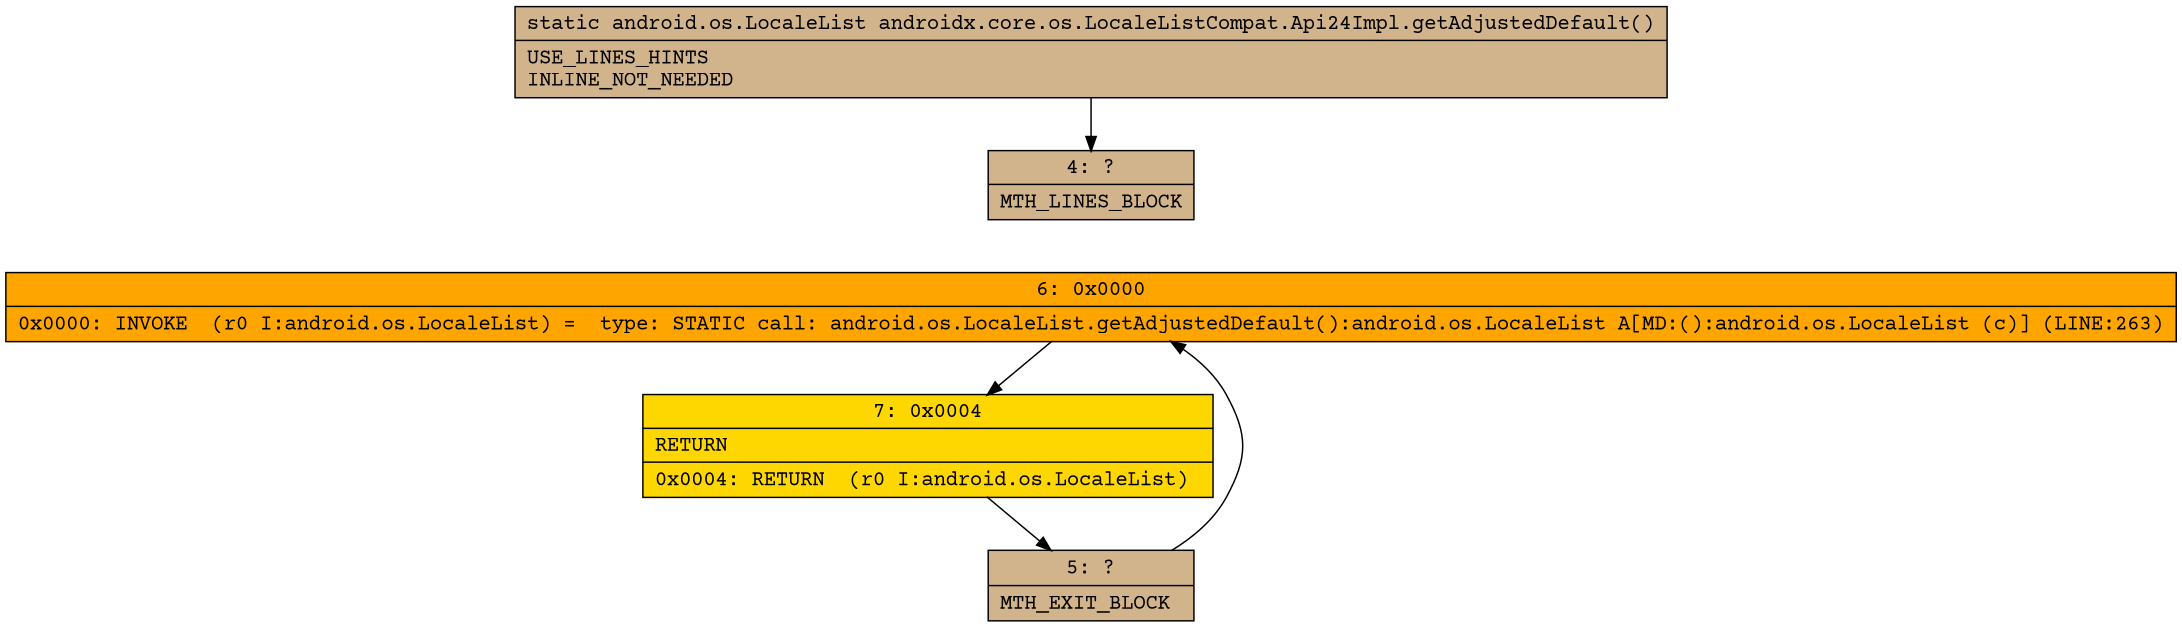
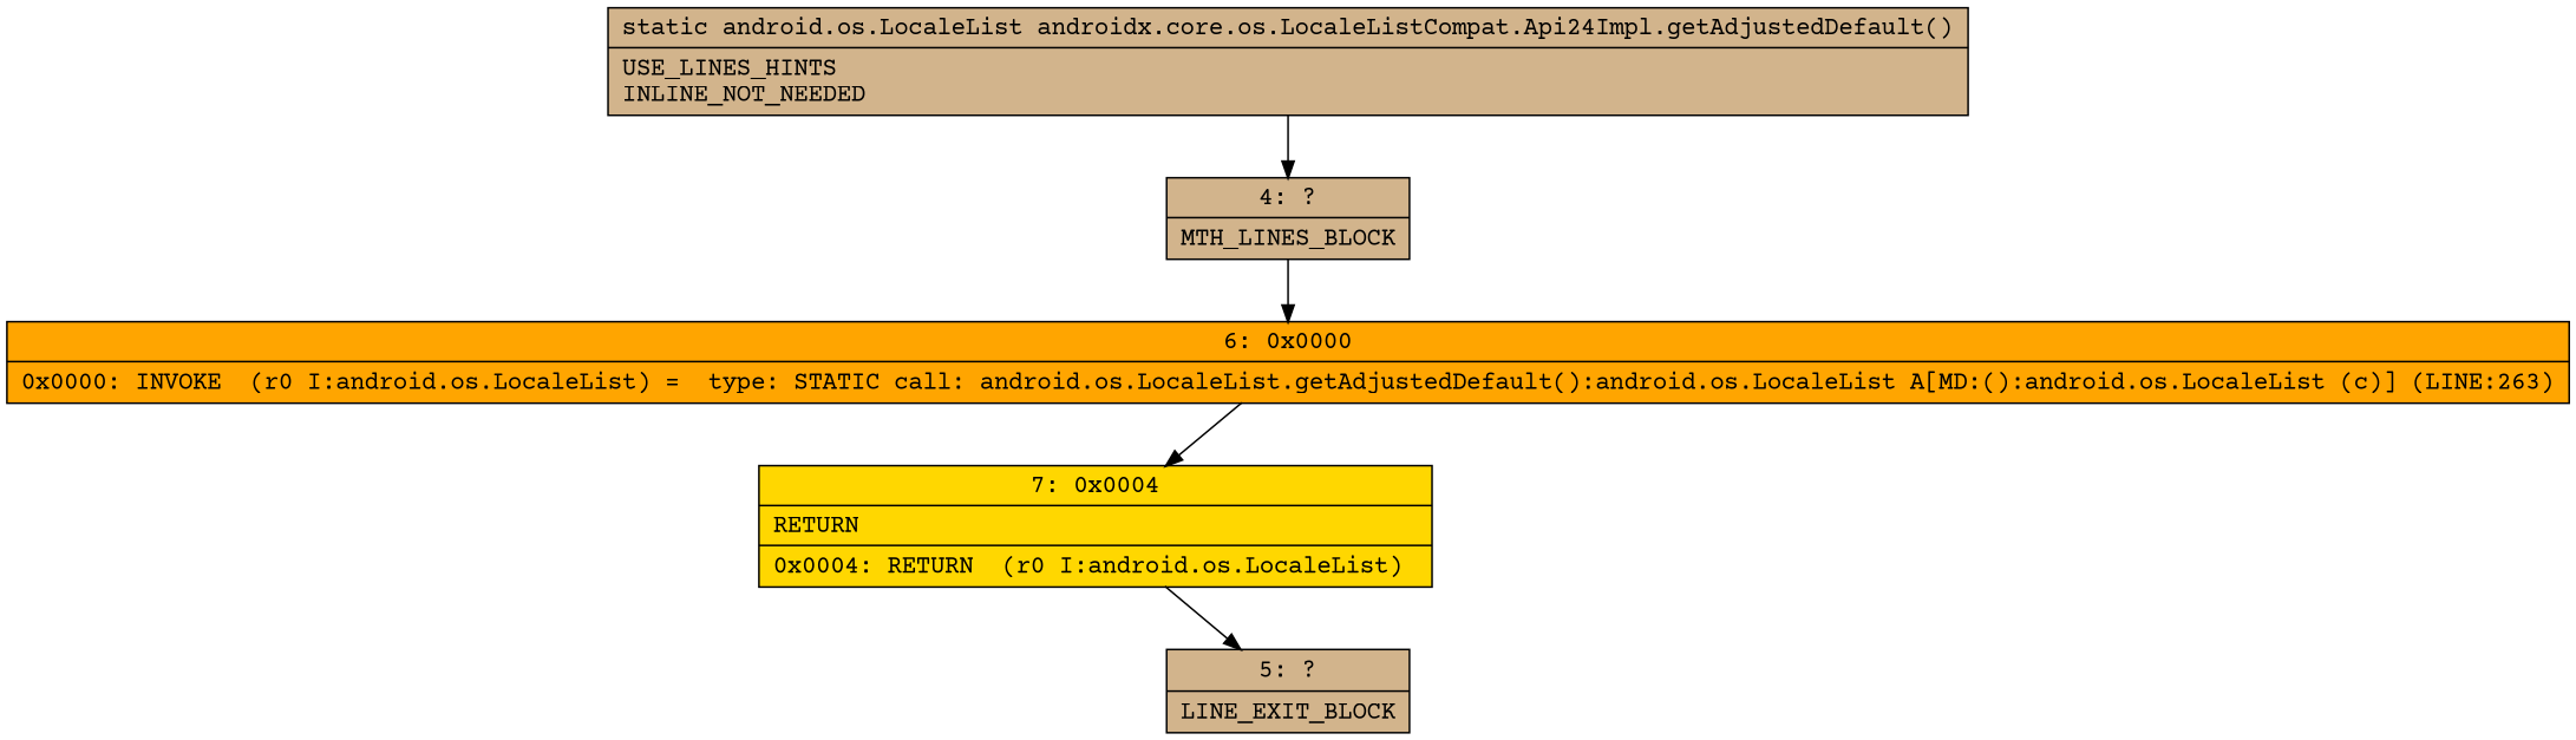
  digraph {
    fontname="Courier Prime"
    node [fillcolor=tan fontname="Courier Prime" shape=record style=filled]
    edge [fontname="Courier Prime"]
    n1 [label="{4\:\ ?|MTH_LINES_BLOCK\l}"]
    n2 [fillcolor=orange label="{6\:\ 0x0000|0x0000: INVOKE  (r0 I:android.os.LocaleList) =  type: STATIC call: android.os.LocaleList.getAdjustedDefault():android.os.LocaleList A[MD:():android.os.LocaleList (c)] (LINE:263)\l}"]
    n3 [fillcolor=gold label="{7\:\ 0x0004|RETURN\l|0x0004: RETURN  (r0 I:android.os.LocaleList) \l}"]
-   n4 [label="{5\:\ ?|MTH_EXIT_BLOCK\l}"]
+   n4 [label="{5\:\ ?|LINE_EXIT_BLOCK\l}"]
    n5 [label="{static android.os.LocaleList androidx.core.os.LocaleListCompat.Api24Impl.getAdjustedDefault()  | USE_LINES_HINTS\lINLINE_NOT_NEEDED\l}"]
-   n4 -> n2
+   n1 -> n2
    n2 -> n3
    n3 -> n4
    n5 -> n1
  }
